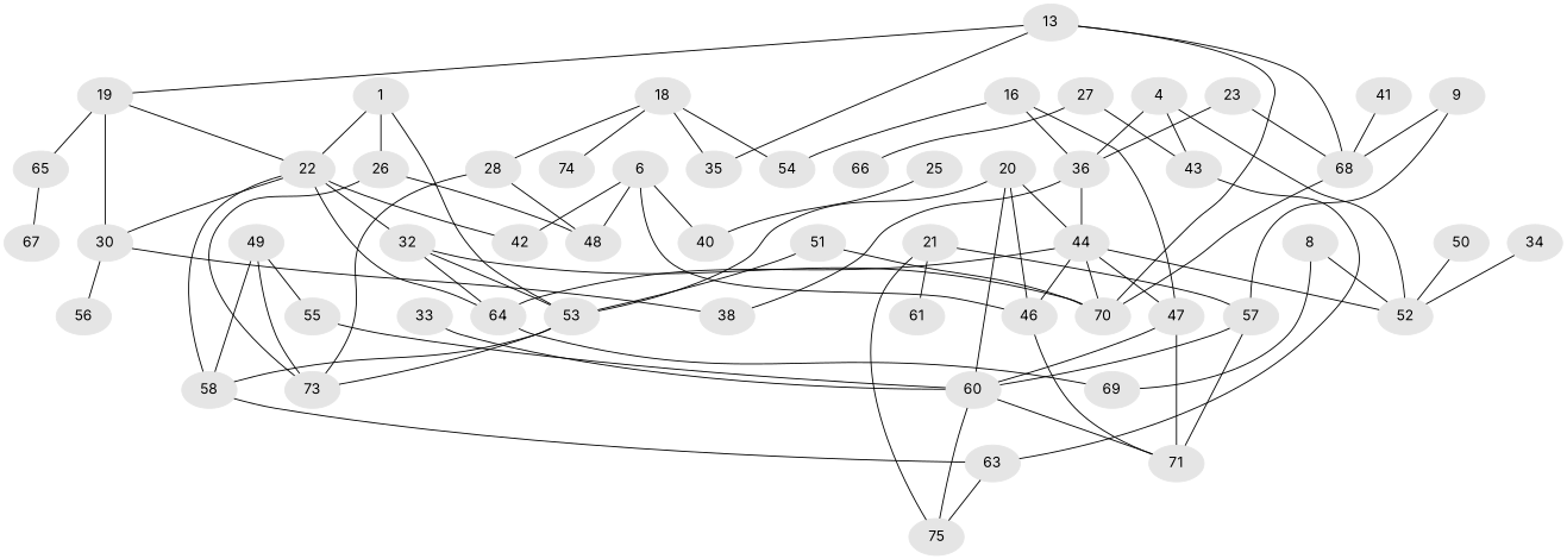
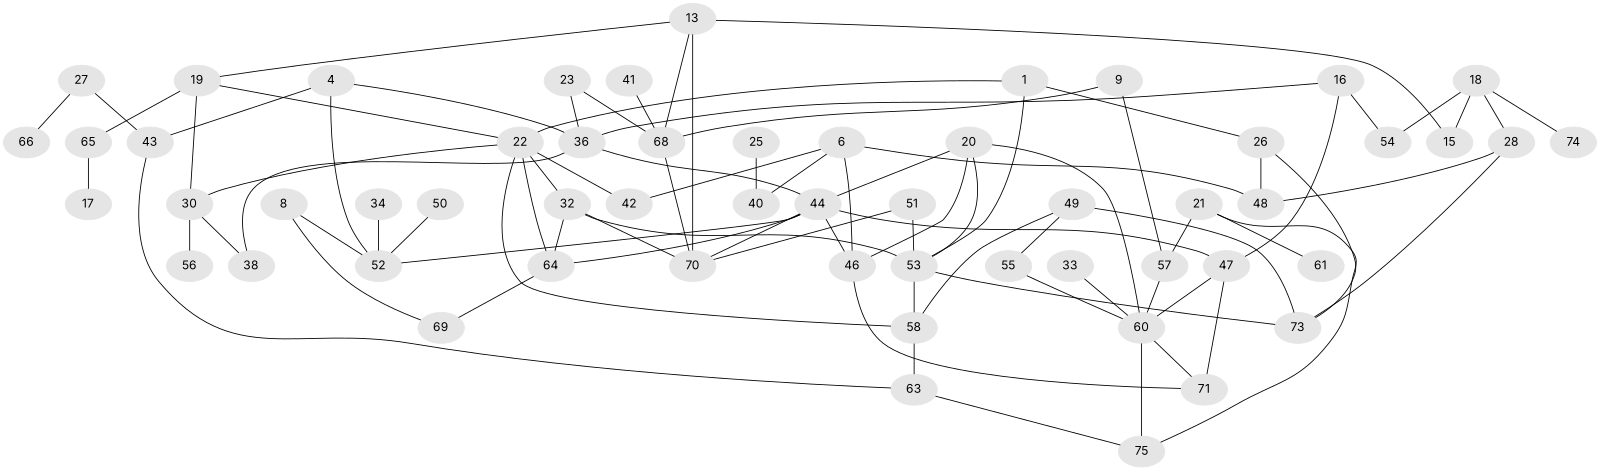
  graph {
    fontname=Inter
    node [color=gray90 fontname=Inter style=filled]
    edge [fontname=Inter weight=1.0]
    1
    22
    26
    53
    42
    30
    32
    58
    64
    48
    73
    4
    36
    43
    52
    44
    38
    63
    6
    40
    46
    8
    69
    9
    57
    68
    60
    71
    70
    13
    19
-   35
+   35 [label=15]
    65
    16
    47
    54
    18
    28
    74
    56
-   67
+   67 [label=17]
    20
    75
    21
    61
    23
    25
    27
    66
    50
    33
    34
    41
    49
    55
    51
    1 -- 22
    1 -- 26
    1 -- 53
    22 -- 42 [weight=3.0]
    22 -- 30 [weight=2.0]
    22 -- 32
    22 -- 58
    22 -- 64
    26 -- 48
    26 -- 73
    53 -- 58
    53 -- 73
    30 -- 38
    30 -- 56
    32 -- 53
    32 -- 64
    32 -- 70 [weight=2.0]
    58 -- 63
    64 -- 69
    4 -- 36
    4 -- 43
    4 -- 52
    36 -- 44
    36 -- 38
    43 -- 63
    44 -- 64
    44 -- 52
    44 -- 46
    44 -- 70
    44 -- 47
    63 -- 75
    6 -- 42
    6 -- 48
    6 -- 40
    6 -- 46
    46 -- 71
    8 -- 52
    8 -- 69
    9 -- 57
    9 -- 68
    57 -- 60
-   57 -- 71
    68 -- 70
    60 -- 71
    60 -- 75
    13 -- 68
    13 -- 70
    13 -- 19
    13 -- 35
    19 -- 22
    19 -- 30 [weight=2.0]
    19 -- 65
    65 -- 67
    16 -- 36
    16 -- 47 [weight=2.0]
    16 -- 54
    47 -- 60
    47 -- 71 [weight=2.0]
    18 -- 35
    18 -- 54
    18 -- 28
    18 -- 74
    28 -- 48
    28 -- 73
    20 -- 53
    20 -- 44
    20 -- 46
    20 -- 60
    21 -- 57
    21 -- 75
    21 -- 61
    23 -- 36
    23 -- 68
    25 -- 40
    27 -- 43
    27 -- 66
    50 -- 52
    33 -- 60
    34 -- 52
    41 -- 68
    49 -- 58
    49 -- 73
    49 -- 55
    55 -- 60
    51 -- 53
    51 -- 70
  }
